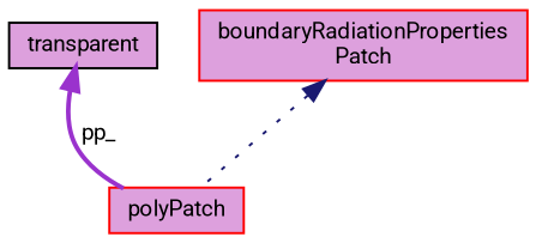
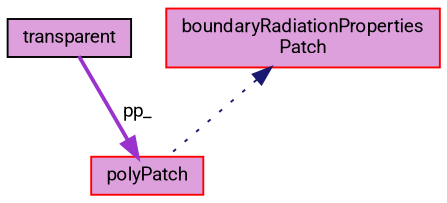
  digraph {
    fontname=Roboto
    node [color=red fillcolor=plum fontname=Roboto fontsize=10 shape=record style=filled]
    edge [dir=back fontname=Roboto fontsize=10 labelfontname=Helvetica labelfontsize=10]
    n1 [color=black fontcolor=black height=0.2 label=transparent width=0.4]
    n2 [height=0.2 label="boundaryRadiationProperties\lPatch" width=0.4]
    n3 [height=0.2 label=polyPatch width=0.4]
    n2 -> n3 [color=midnightblue style=dotted]
-   n1 -> n3 [color=darkorchid3 label=" pp_" style=bold]
+   n3 -> n1 [color=darkorchid3 label=" pp_" style=bold]
  }
